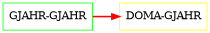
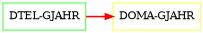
  digraph {
    rankdir=LR
    node [shape=box]
-   "DTEL-GJAHR" [color=green label="GJAHR-GJAHR"]
+   "DTEL-GJAHR" [color=green]
    "DOMA-GJAHR" [color=yellow]
    "DTEL-GJAHR" -> "DOMA-GJAHR" [color=red style=bold]
  }
